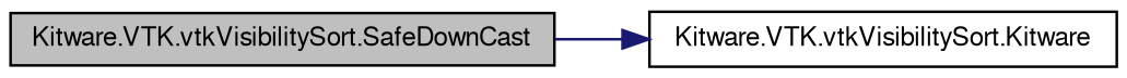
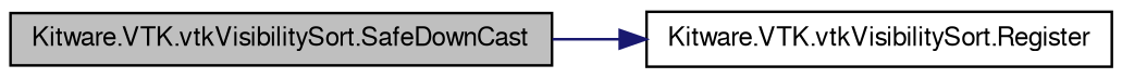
  digraph {
    rankdir=LR
    node [color=black fontname=FreeSans fontsize=10 shape=record]
    n1 [fillcolor=grey75 fontcolor=black height=0.2 label="Kitware.VTK.vtkVisibilitySort.SafeDownCast" style=filled width=0.4]
-   n2 [height=0.2 label="Kitware.VTK.vtkVisibilitySort.Kitware" width=0.4]
+   n2 [height=0.2 label="Kitware.VTK.vtkVisibilitySort.Register" width=0.4]
    n1 -> n2 [color=midnightblue fontname=FreeSans fontsize=10 labelfontname=FreeSans labelfontsize=10 style=solid]
  }
